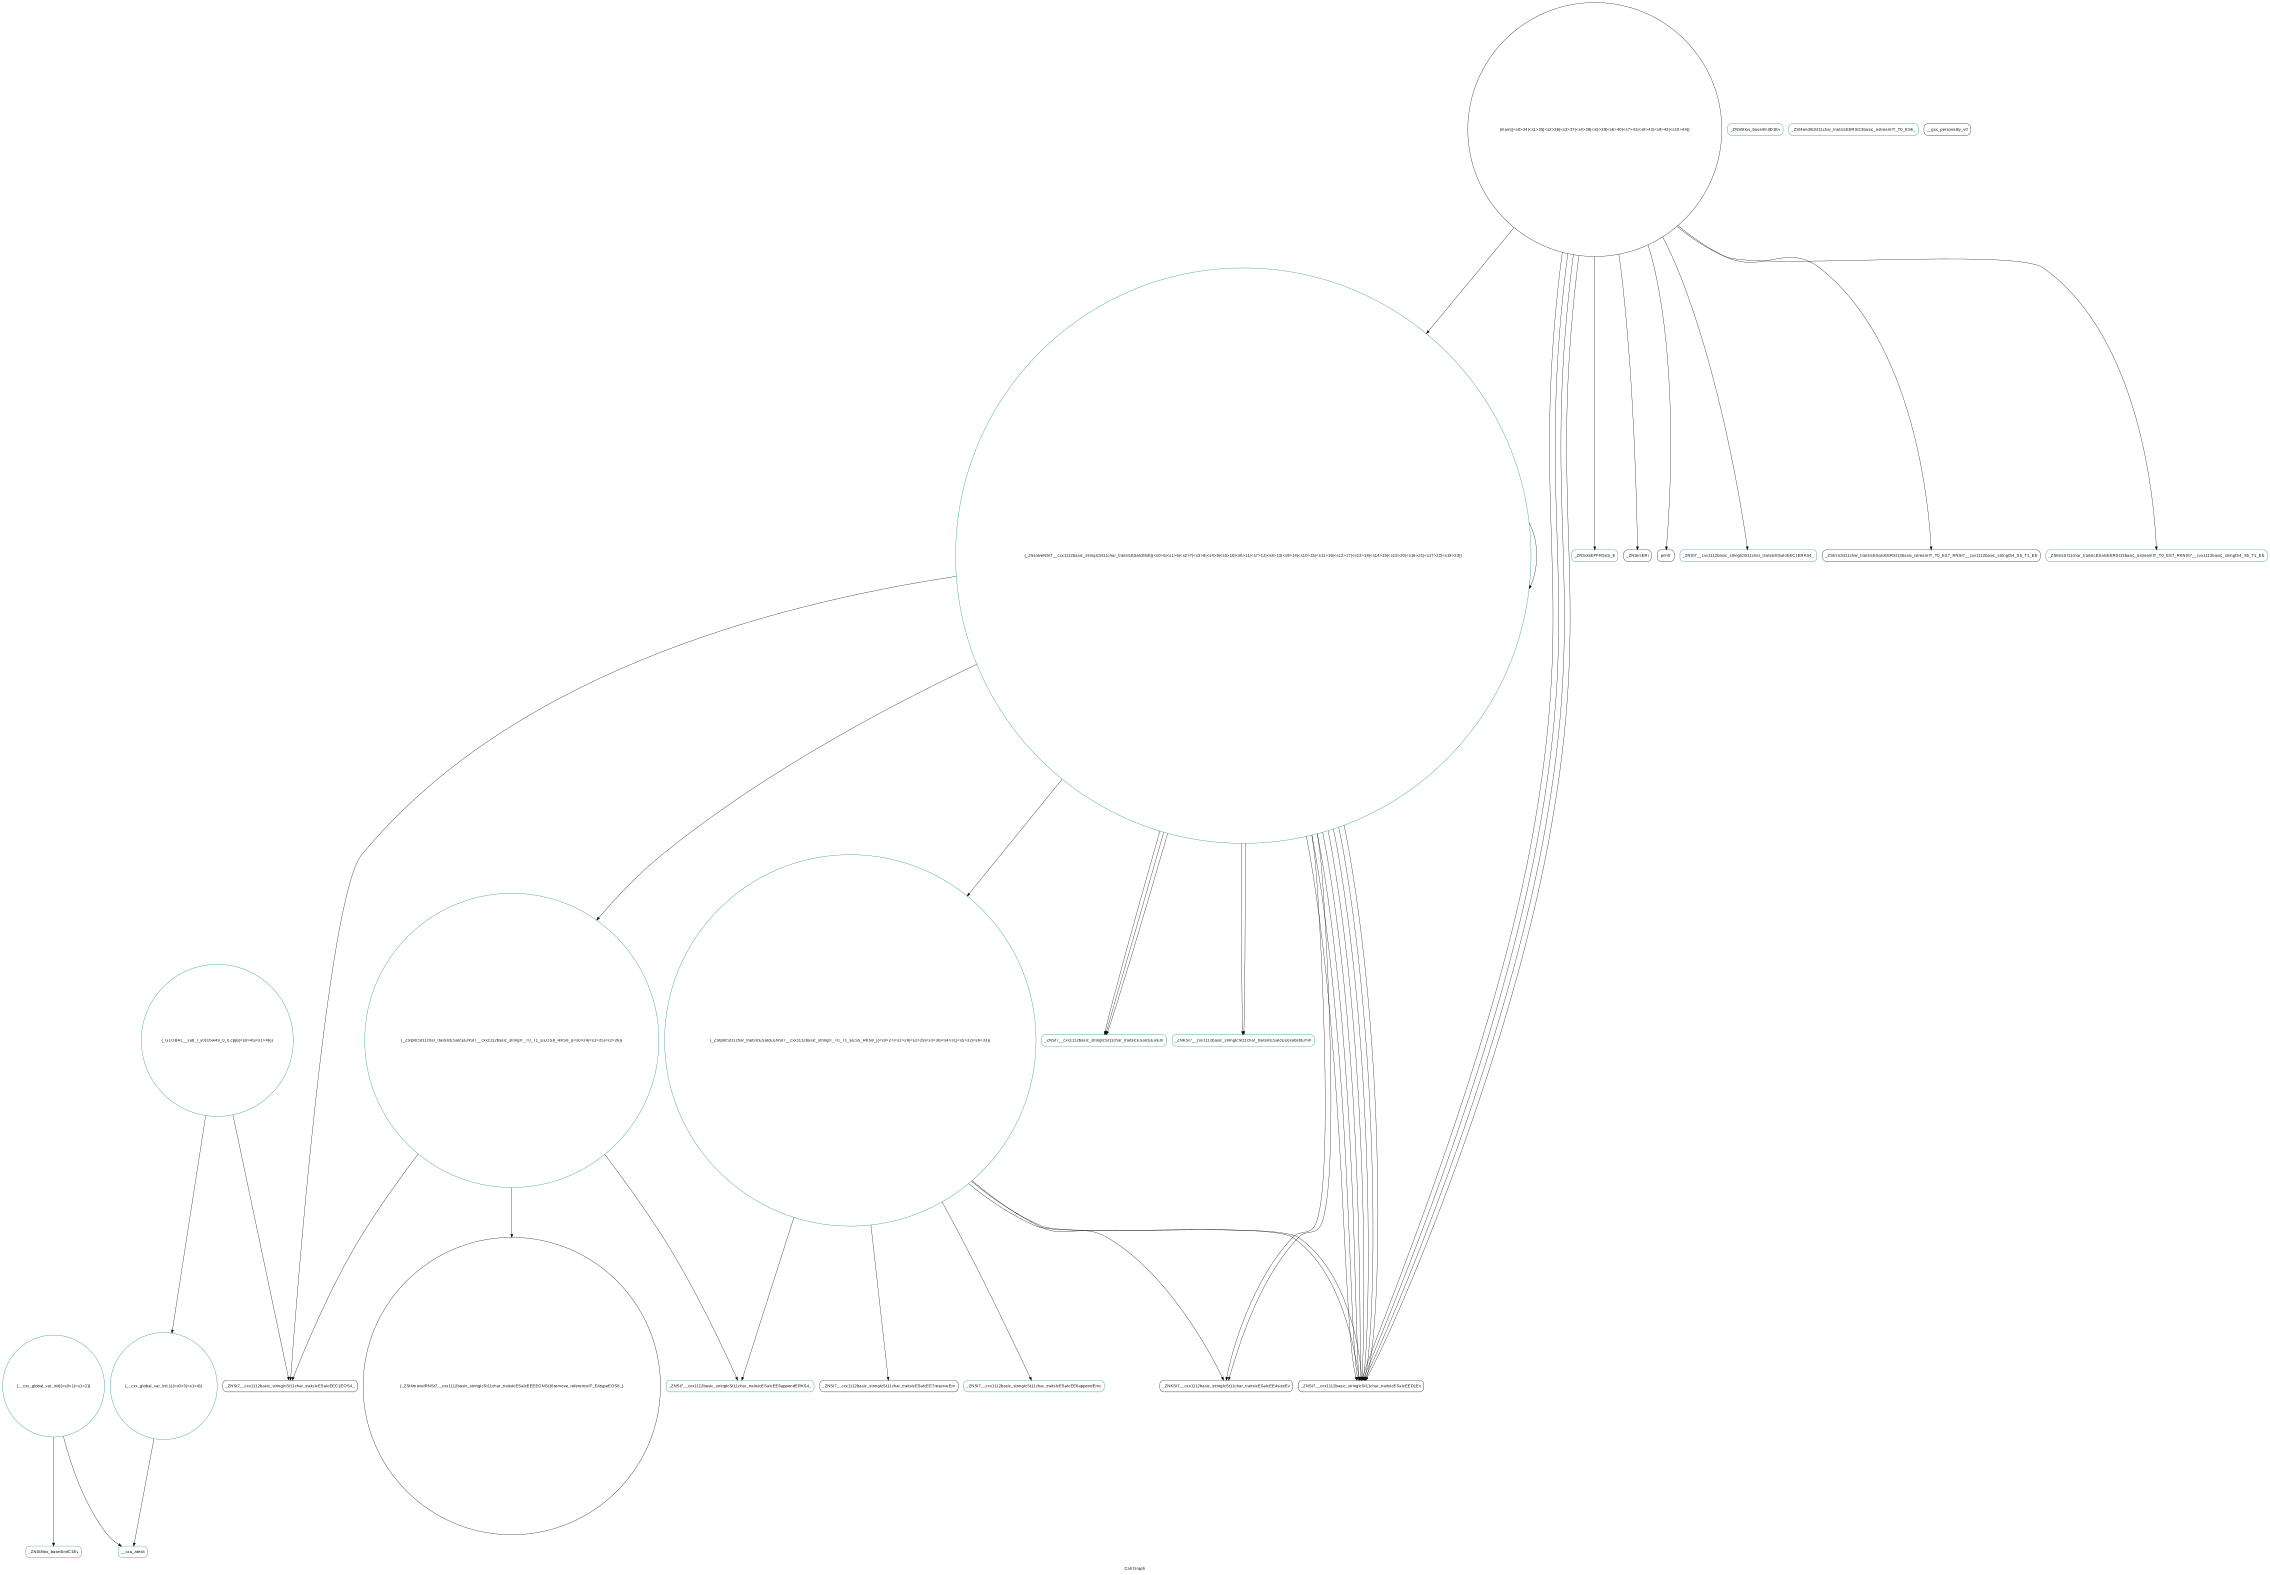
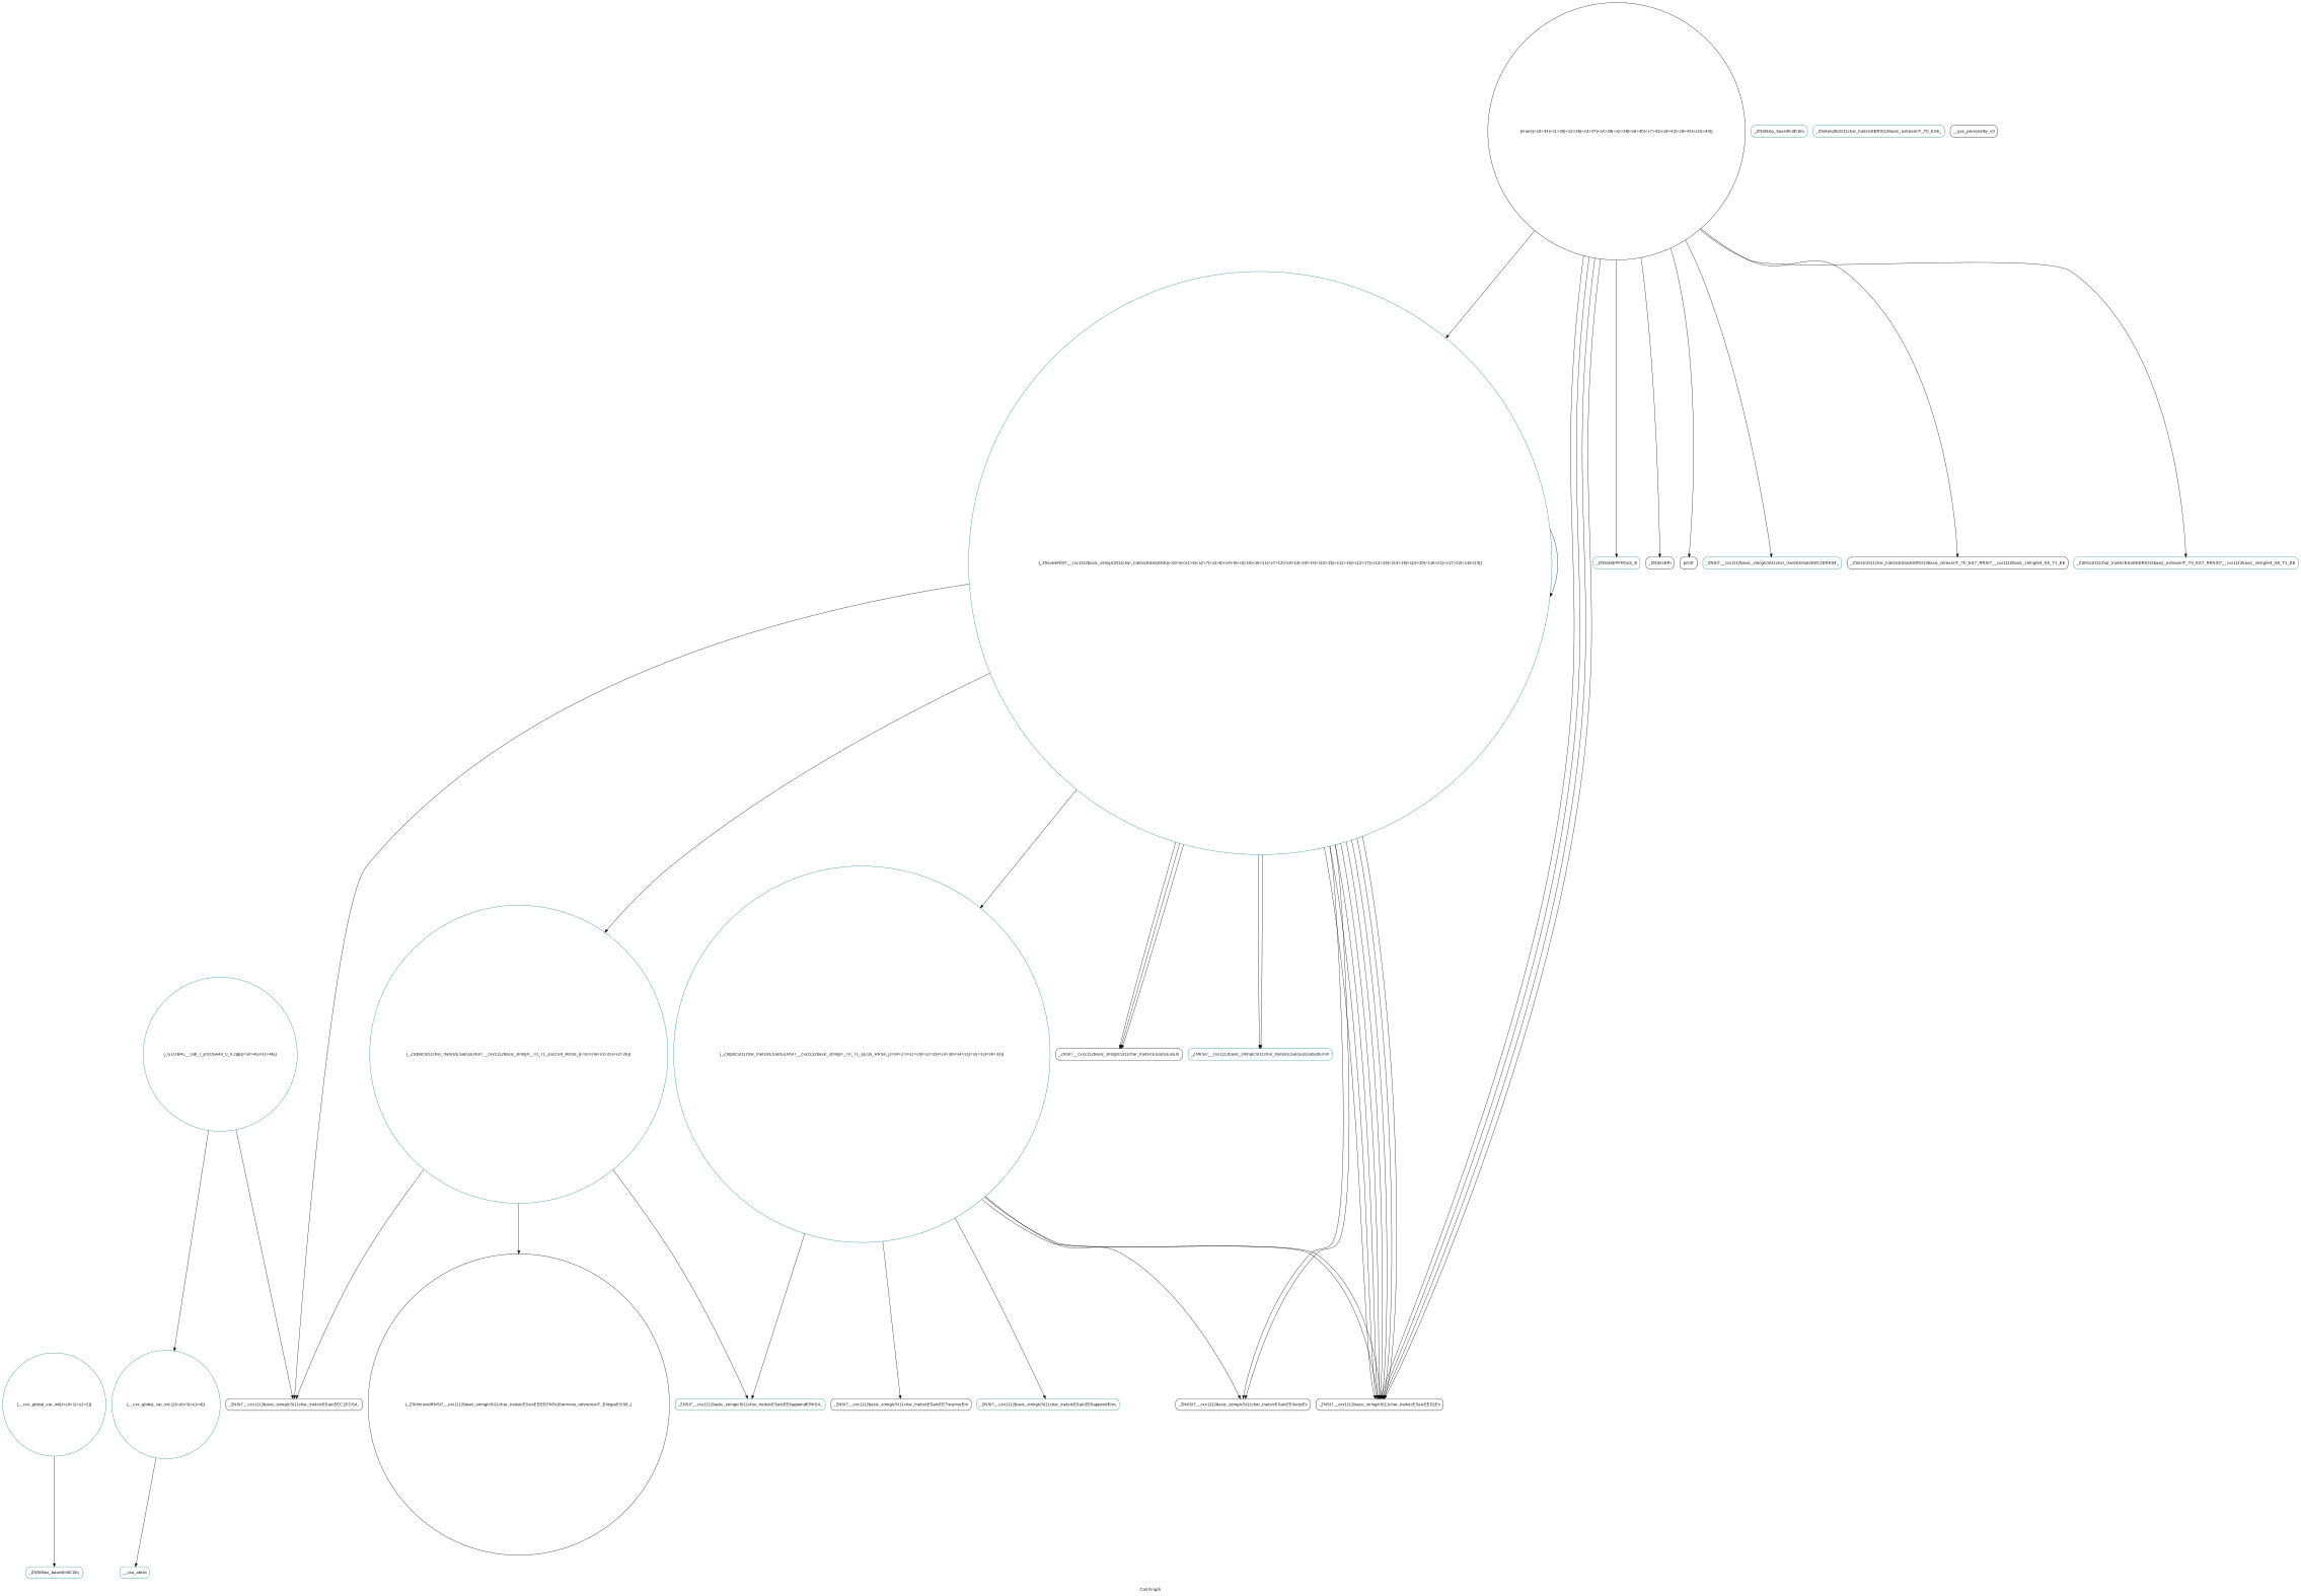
  digraph {
    fontname="Liberation Sans"
    label="Call Graph"
    node [color=teal fontname="Liberation Sans" shape=Mrecord]
    edge [color=black fontname="Liberation Sans" tailport=s1]
    n1 [label="{__cxx_global_var_init|{<s0>1|<s1>2}}" shape=circle]
    n2 [label="{_ZNSt8ios_base4InitC1Ev}"]
    n3 [label="{__cxa_atexit}"]
    n4 [color=black label="{_ZSt4moveIRNSt7__cxx1112basic_stringIcSt11char_traitsIcESaIcEEEEONSt16remove_referenceIT_E4typeEOS8_}" shape=circle]
    n5 [label="{_Z5solveNSt7__cxx1112basic_stringIcSt11char_traitsIcESaIcEEE|{<s0>5|<s1>6|<s2>7|<s3>8|<s4>9|<s5>10|<s6>11|<s7>12|<s8>13|<s9>14|<s10>15|<s11>16|<s12>17|<s13>18|<s14>19|<s15>20|<s16>21|<s17>22|<s18>23}}" shape=circle]
    n6 [color=black label="{_ZNKSt7__cxx1112basic_stringIcSt11char_traitsIcESaIcEE4sizeEv}"]
    n7 [color=black label="{_ZNSt7__cxx1112basic_stringIcSt11char_traitsIcESaIcEEC1EOS4_}"]
-   n8 [label="{_ZNSt7__cxx1112basic_stringIcSt11char_traitsIcESaIcEEixEm}"]
+   n8 [color=black label="{_ZNSt7__cxx1112basic_stringIcSt11char_traitsIcESaIcEEixEm}"]
    n9 [label="{_ZNKSt7__cxx1112basic_stringIcSt11char_traitsIcESaIcEE6substrEmm}"]
    n10 [color=black label="{_ZNSt7__cxx1112basic_stringIcSt11char_traitsIcESaIcEED1Ev}"]
    n11 [label="{_ZStplIcSt11char_traitsIcESaIcEENSt7__cxx1112basic_stringIT_T0_T1_EES5_RKS8_|{<s0>27|<s1>28|<s2>29|<s3>30|<s4>31|<s5>32|<s6>33}}" shape=circle]
    n12 [label="{_ZStplIcSt11char_traitsIcESaIcEENSt7__cxx1112basic_stringIT_T0_T1_EEOS8_RKS8_|{<s0>24|<s1>25|<s2>26}}" shape=circle]
    n13 [color=black label="{_ZNSt7__cxx1112basic_stringIcSt11char_traitsIcESaIcEE7reserveEm}"]
    n14 [label="{_ZNSt7__cxx1112basic_stringIcSt11char_traitsIcESaIcEE6appendEmc}"]
    n15 [label="{_ZNSt7__cxx1112basic_stringIcSt11char_traitsIcESaIcEE6appendERKS4_}"]
    n16 [label="{_ZNSolsEPFRSoS_E}"]
    n17 [label="{_ZNSt8ios_base4InitD1Ev}"]
    n18 [color=black label="{_ZNSirsERi}"]
    n19 [label="{__cxx_global_var_init.1|{<s0>3|<s1>4}}" shape=circle]
    n20 [color=black label="{printf}"]
    n21 [label="{_ZNSt7__cxx1112basic_stringIcSt11char_traitsIcESaIcEEC1ERKS4_}"]
    n22 [label="{_GLOBAL__sub_I_y0105w49_0_0.cpp|{<s0>45|<s1>46}}" shape=circle]
    n23 [color=black label="{main|{<s0>34|<s1>35|<s2>36|<s3>37|<s4>38|<s5>39|<s6>40|<s7>41|<s8>42|<s9>43|<s10>44}}" shape=circle]
    n24 [color=black label="{_ZStrsIcSt11char_traitsIcESaIcEERSt13basic_istreamIT_T0_ES7_RNSt7__cxx1112basic_stringIS4_S5_T1_EE}"]
    n25 [label="{_ZStlsIcSt11char_traitsIcESaIcEERSt13basic_ostreamIT_T0_ES7_RKNSt7__cxx1112basic_stringIS4_S5_T1_EE}"]
    n26 [label="{_ZSt4endlIcSt11char_traitsIcEERSt13basic_ostreamIT_T0_ES6_}"]
    n27 [color=black label="{__gxx_personality_v0}"]
    n1 -> n2 [tailport=s0]
-   n1 -> n3
    n5 -> n5 [tailport=s6]
    n5 -> n6 [tailport=s0]
    n5 -> n6 [tailport=s2]
    n5 -> n7
    n5 -> n8 [tailport=s3]
    n5 -> n8 [tailport=s4]
    n5 -> n8 [tailport=s9]
    n5 -> n9 [tailport=s5]
    n5 -> n9 [tailport=s8]
    n5 -> n10 [tailport=s7]
    n5 -> n10 [tailport=s12]
    n5 -> n10 [tailport=s13]
    n5 -> n10 [tailport=s14]
    n5 -> n10 [tailport=s15]
    n5 -> n10 [tailport=s16]
    n5 -> n10 [tailport=s17]
    n5 -> n10 [tailport=s18]
    n5 -> n11 [tailport=s10]
    n5 -> n12 [tailport=s11]
    n11 -> n6
    n11 -> n10 [tailport=s5]
    n11 -> n10 [tailport=s6]
    n11 -> n13 [tailport=s2]
    n11 -> n14 [tailport=s3]
    n11 -> n15 [tailport=s4]
    n12 -> n4
    n12 -> n7 [tailport=s2]
    n12 -> n15 [tailport=s0]
    n19 -> n3
    n22 -> n7 [tailport=s0]
    n22 -> n19
    n23 -> n5 [tailport=s4]
    n23 -> n10 [tailport=s7]
    n23 -> n10 [tailport=s8]
    n23 -> n10 [tailport=s9]
    n23 -> n10 [tailport=s10]
    n23 -> n16 [tailport=s6]
    n23 -> n18 [tailport=s0]
    n23 -> n20 [tailport=s2]
    n23 -> n21 [tailport=s3]
    n23 -> n24
    n23 -> n25 [tailport=s5]
  }
